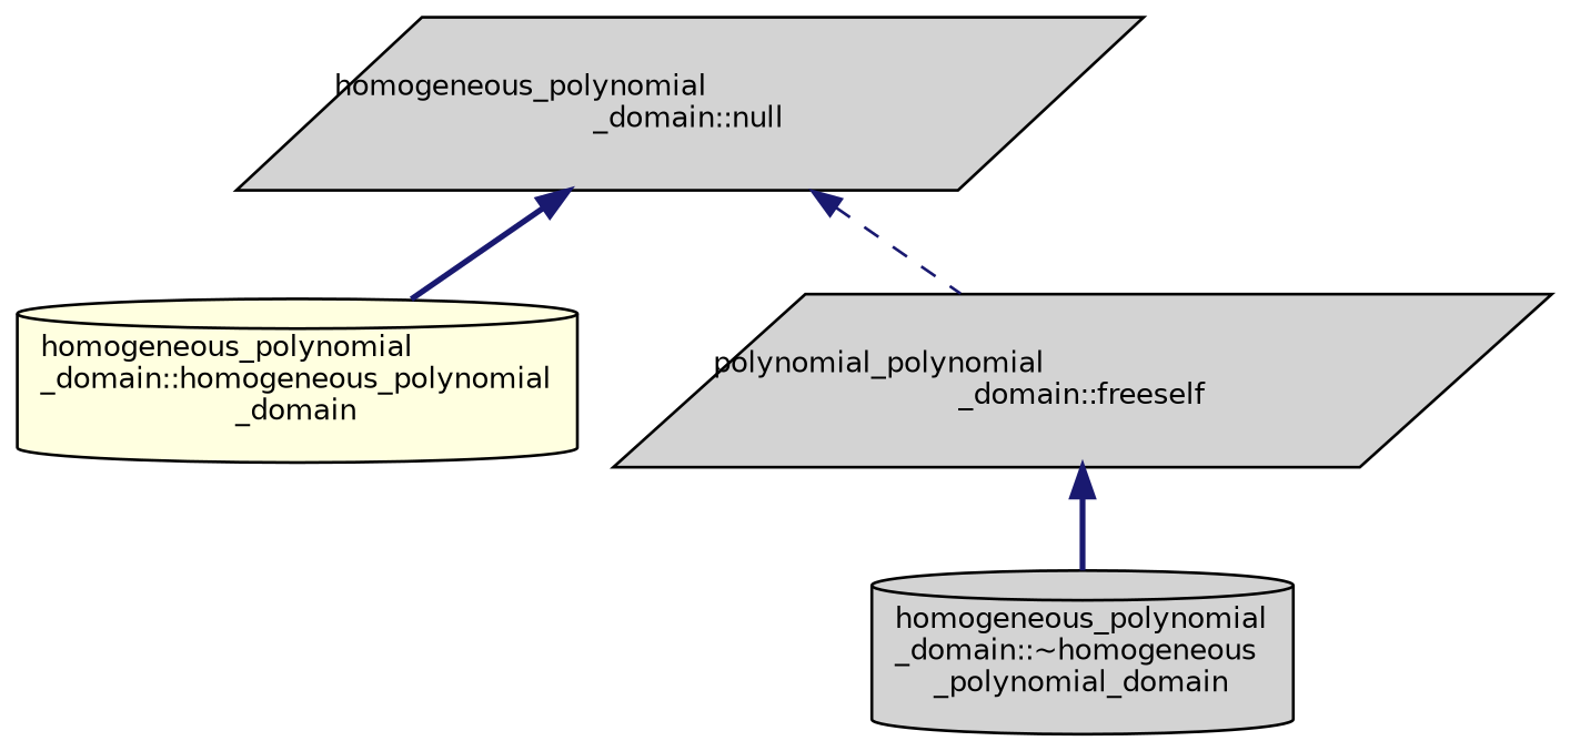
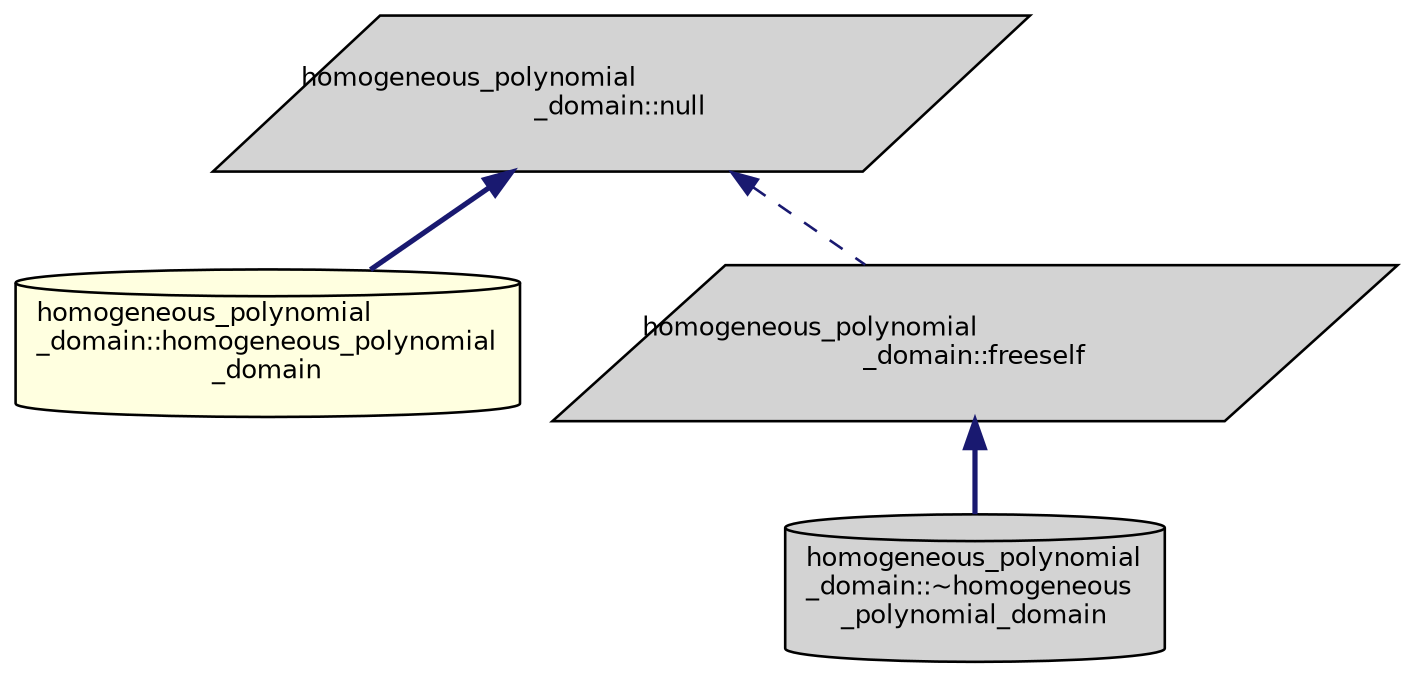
  digraph {
    rankdir=TB
    node [color=black fillcolor=lightgrey fontname=Helvetica fontsize=10 shape=parallelogram style=filled]
    edge [color=midnightblue dir=back fontname=Helvetica fontsize=10 labelfontname=Helvetica labelfontsize=10 style=bold]
    n1 [fontcolor=black height=0.2 label="homogeneous_polynomial\l_domain::null" width=0.4]
    n2 [fillcolor=lightyellow height=0.2 label="homogeneous_polynomial\l_domain::homogeneous_polynomial\l_domain" shape=cylinder width=0.4]
-   n3 [height=0.2 label="polynomial_polynomial\l_domain::freeself" width=0.4]
+   n3 [height=0.2 label="homogeneous_polynomial\l_domain::freeself" width=0.4]
    n4 [height=0.2 label="homogeneous_polynomial\l_domain::~homogeneous\l_polynomial_domain" shape=cylinder width=0.4]
    n1 -> n2
    n1 -> n3 [style=dashed]
    n3 -> n4
  }
